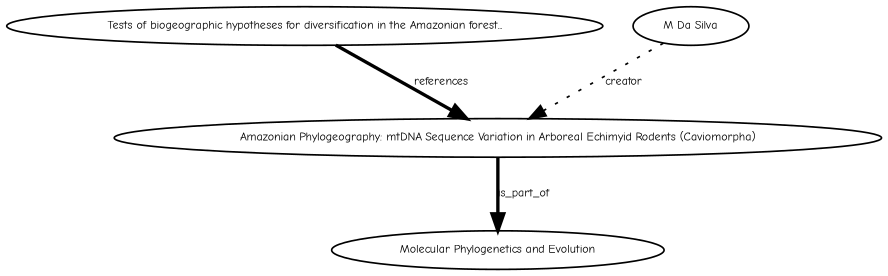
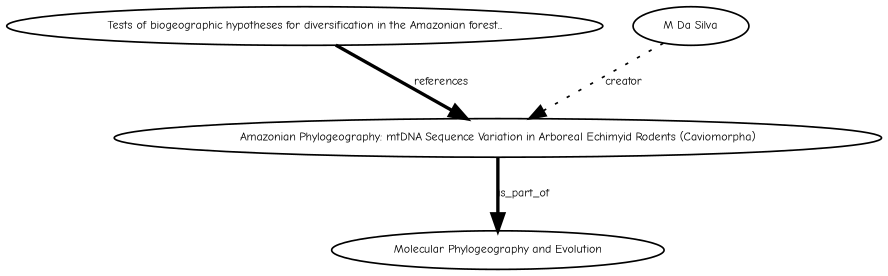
  digraph {
    fontname="Comic Neue"
    node [fontname="Comic Neue" fontsize=7]
    edge [fontname="Comic Neue" fontsize=7 style=bold]
    n1 [height=0.27433100247 label="Amazonian Phylogeography: mtDNA Sequence Variation in Arboreal Echimyid Rodents (Caviomorpha)" width=0.27433100247]
-   n2 [height=0.27433100247 label="Molecular Phylogenetics and Evolution" width=0.27433100247]
+   n2 [height=0.27433100247 label="Molecular Phylogeography and Evolution" width=0.27433100247]
    n3 [height=0.27433100247 label="Tests of biogeographic hypotheses for diversification in the Amazonian forest..." width=0.27433100247]
    n4 [height=0.27433100247 label="M Da Silva" width=0.27433100247]
    n1 -> n2 [label=is_part_of]
    n3 -> n1 [label=references]
    n4 -> n1 [label=creator style=dotted]
  }
